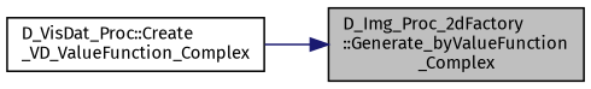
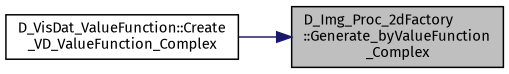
  digraph {
    rankdir=RL
    fontname="Fira Sans"
    node [color=black fontname="Fira Sans" fontsize=10 shape=record style=filled]
    n1 [fillcolor=grey75 fontcolor=black height=0.2 label="D_Img_Proc_2dFactory\l::Generate_byValueFunction\l_Complex" width=0.4]
-   n2 [fillcolor=white height=0.2 label="D_VisDat_Proc::Create\l_VD_ValueFunction_Complex" width=0.4]
+   n2 [fillcolor=white height=0.2 label="D_VisDat_ValueFunction::Create\l_VD_ValueFunction_Complex" width=0.4]
    n1 -> n2 [color=midnightblue dir=back fontname="Fira Sans" fontsize=10 labelfontname=Helvetica labelfontsize=10 style=solid]
  }
